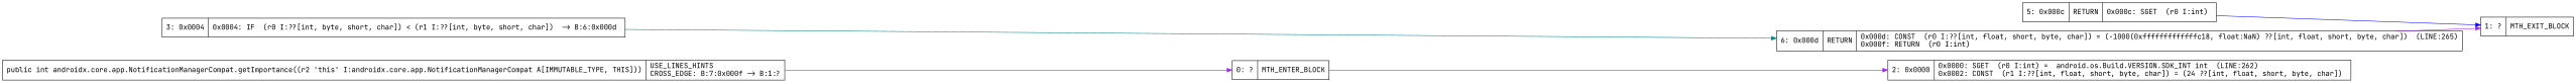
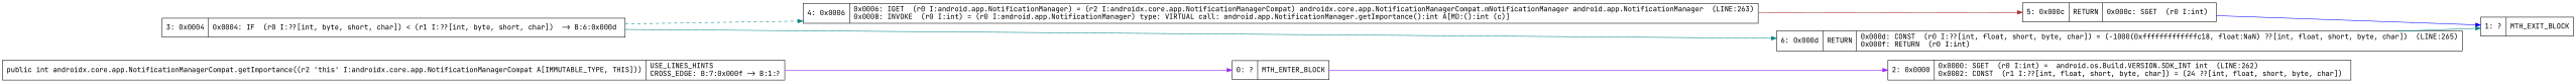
  digraph {
    fontname="JetBrains Mono"
    rankdir=LR
    node [fontname="JetBrains Mono" shape=record]
    edge [color=teal fontname="JetBrains Mono"]
    n1 [label="{0\:\ ?|MTH_ENTER_BLOCK\l}"]
    n2 [label="{2\:\ 0x0000|0x0000: SGET  (r0 I:int) =  android.os.Build.VERSION.SDK_INT int  (LINE:262)\l0x0002: CONST  (r1 I:??[int, float, short, byte, char]) = (24 ??[int, float, short, byte, char]) \l}"]
    n3 [label="{3\:\ 0x0004|0x0004: IF  (r0 I:??[int, byte, short, char]) \< (r1 I:??[int, byte, short, char])  \-\> B:6:0x000d \l}"]
+   n4 [label="{4\:\ 0x0006|0x0006: IGET  (r0 I:android.app.NotificationManager) = (r2 I:androidx.core.app.NotificationManagerCompat) androidx.core.app.NotificationManagerCompat.mNotificationManager android.app.NotificationManager  (LINE:263)\l0x0008: INVOKE  (r0 I:int) = (r0 I:android.app.NotificationManager) type: VIRTUAL call: android.app.NotificationManager.getImportance():int A[MD:():int (c)]\l}"]
    n5 [label="{6\:\ 0x000d|RETURN\l|0x000d: CONST  (r0 I:??[int, float, short, byte, char]) = (\-1000(0xfffffffffffffc18, float:NaN) ??[int, float, short, byte, char])  (LINE:265)\l0x000f: RETURN  (r0 I:int) \l}"]
    n6 [label="{5\:\ 0x000c|RETURN\l|0x000c: SGET  (r0 I:int) \l}"]
    n7 [label="{1\:\ ?|MTH_EXIT_BLOCK\l}"]
    n8 [label="{public int androidx.core.app.NotificationManagerCompat.getImportance((r2 'this' I:androidx.core.app.NotificationManagerCompat A[IMMUTABLE_TYPE, THIS]))  | USE_LINES_HINTS\lCROSS_EDGE: B:7:0x000f \-\> B:1:?\l}"]
    n1 -> n2 [color=purple]
+   n3 -> n4 [style=dashed]
    n3 -> n5
-   n5 -> n7 [color=purple]
+   n4 -> n6 [color=brown]
+   n5 -> n7
    n6 -> n7 [color=blue]
    n8 -> n1 [color=purple]
  }
